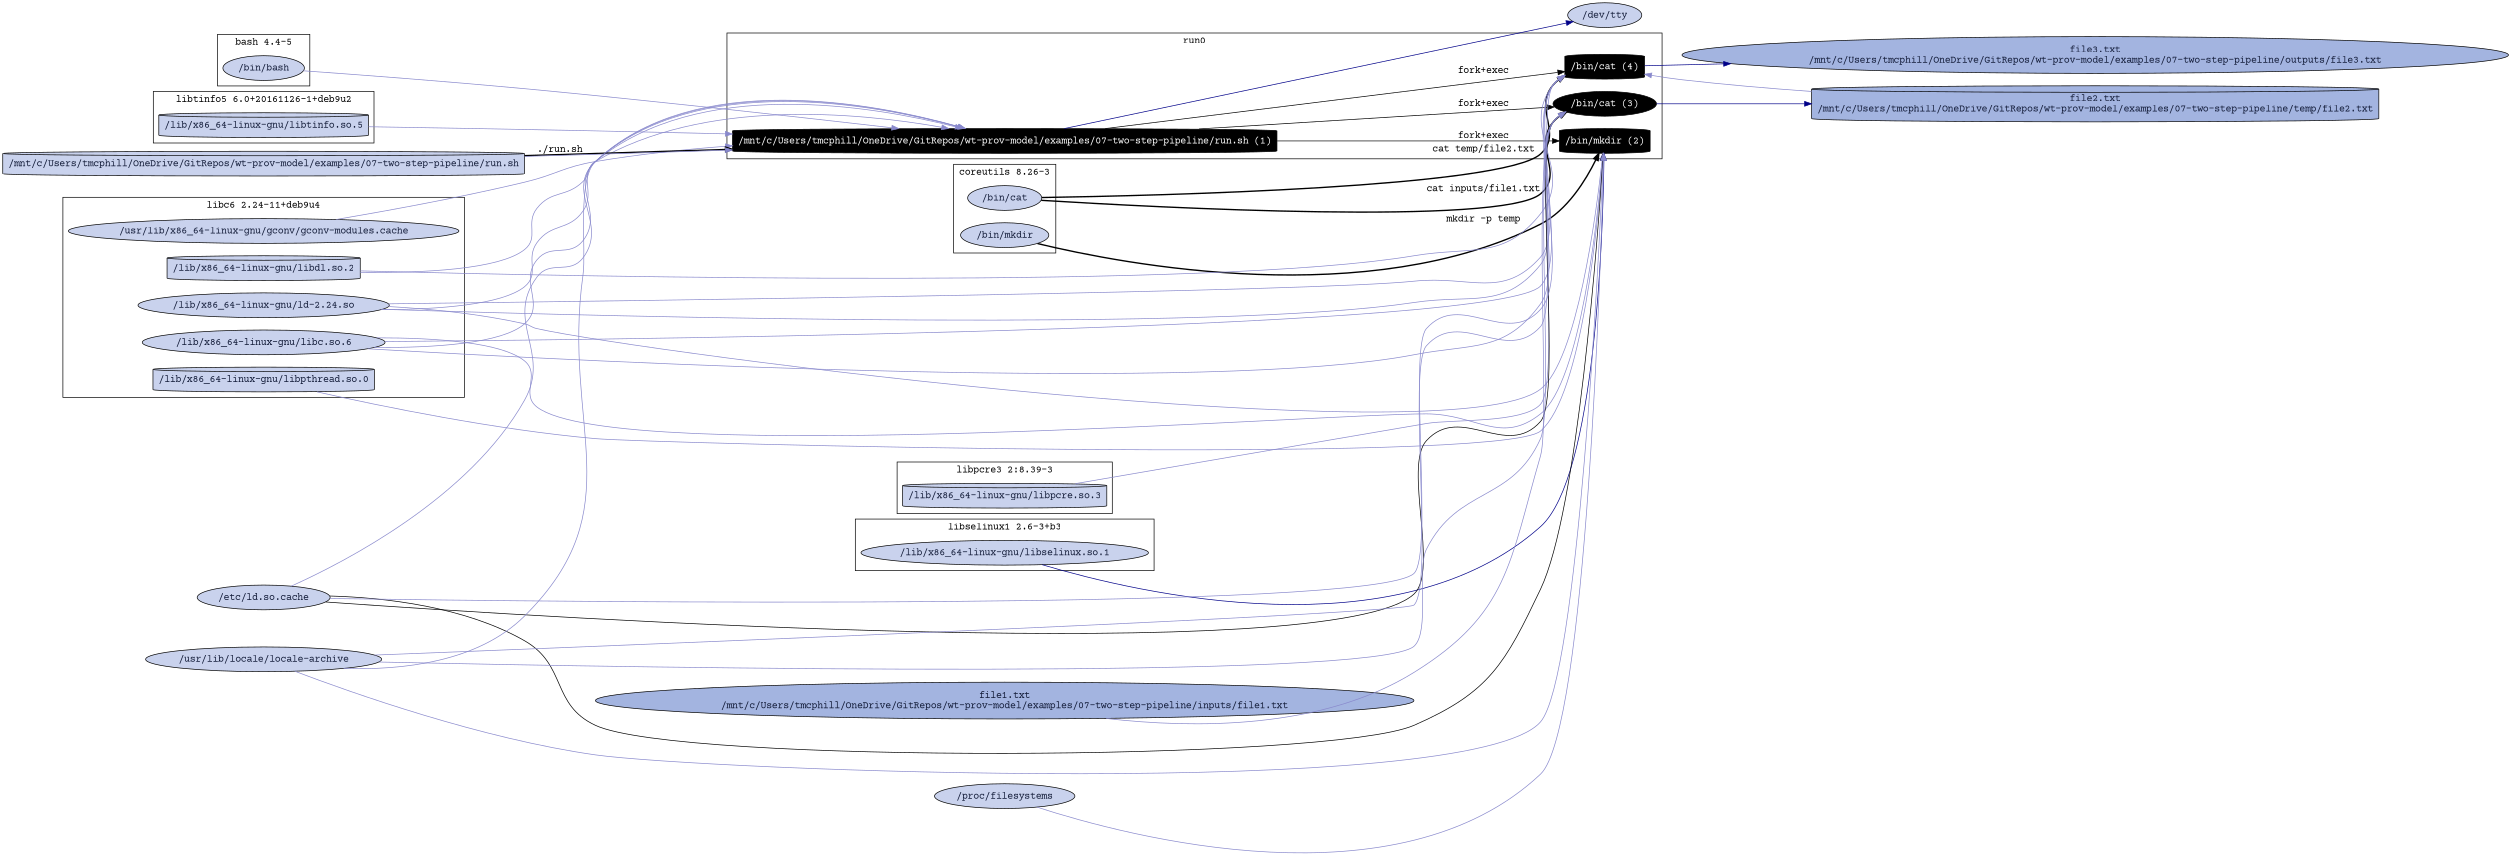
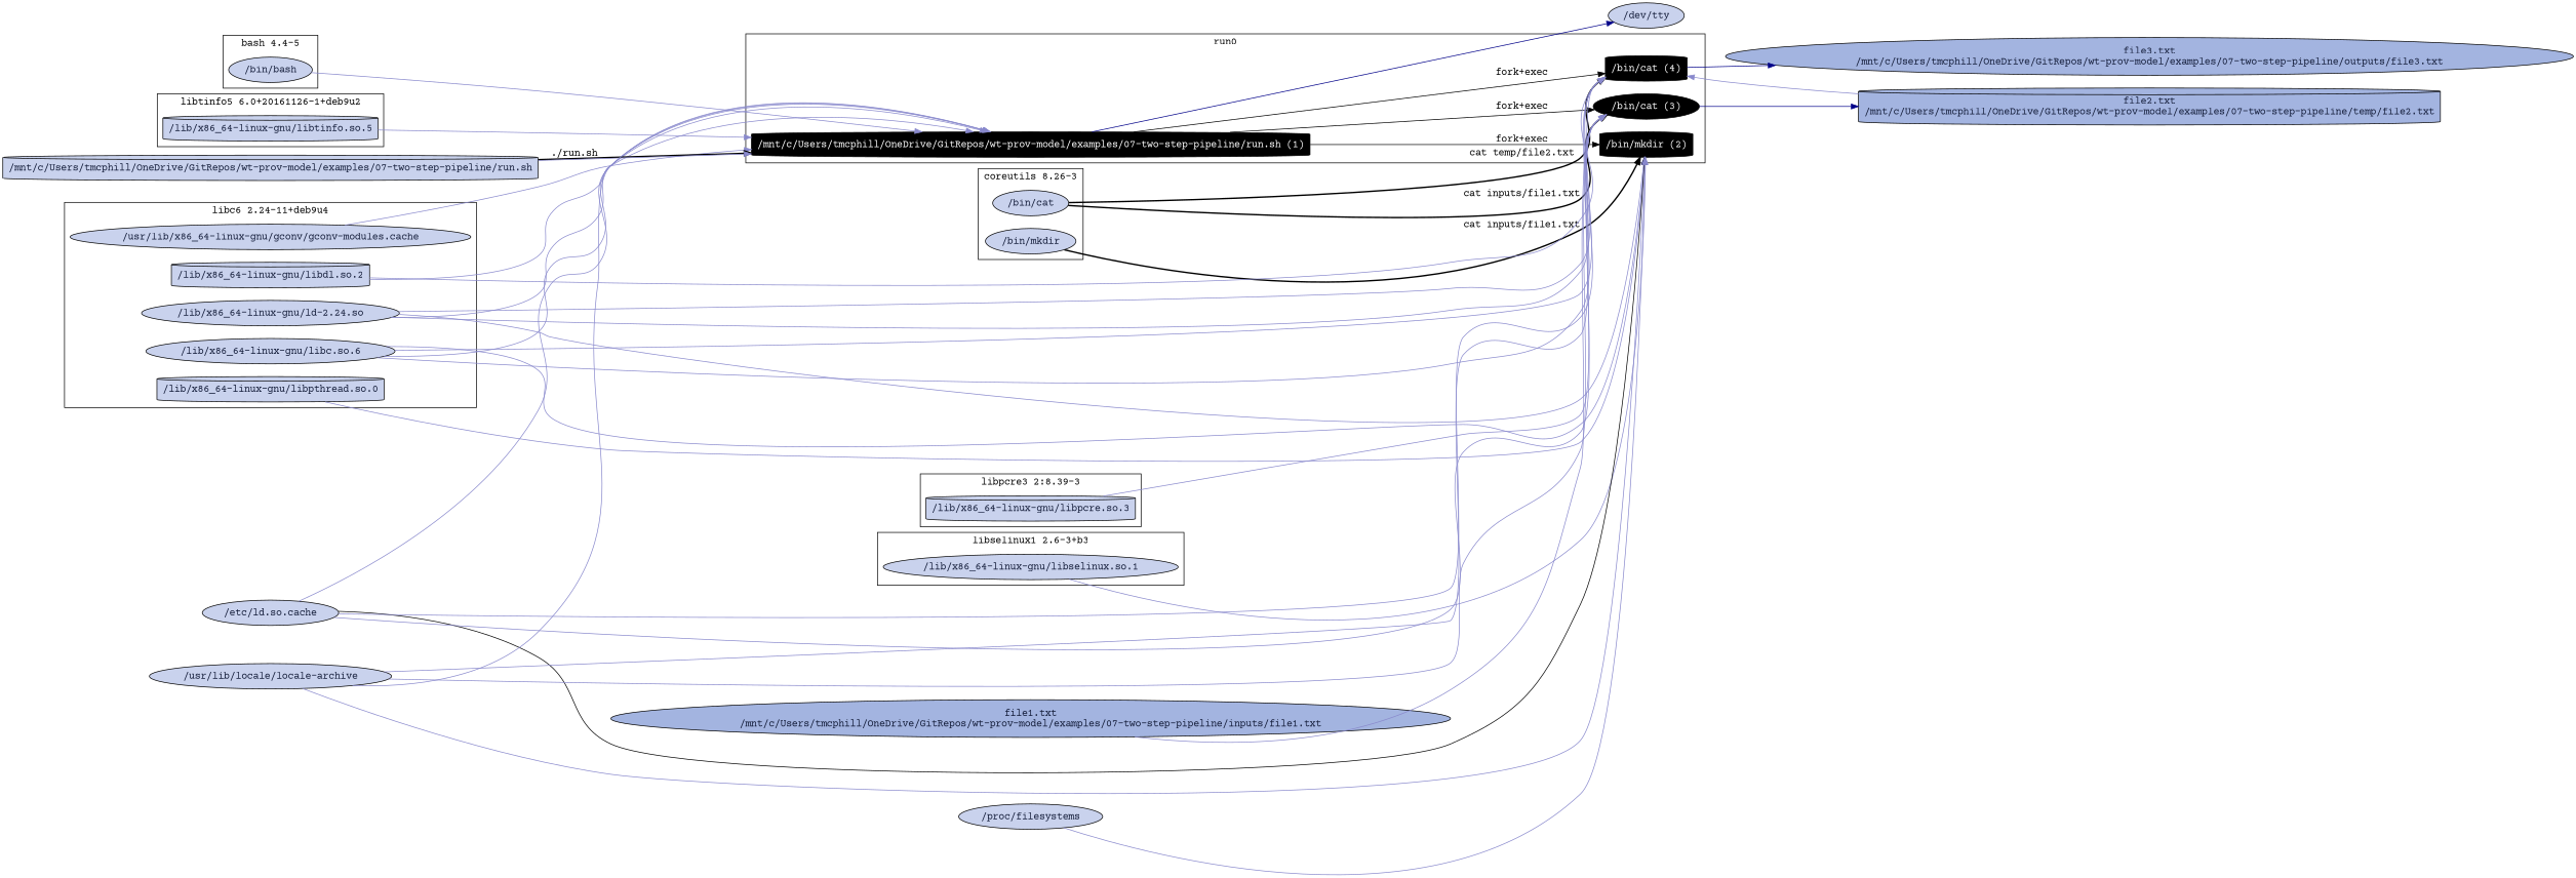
  digraph {
    fontname="Courier Prime"
    rankdir=LR
    node [fillcolor="#C9D2ED" fontcolor="#131C39" fontname="Courier Prime" shape=ellipse style="filled,rounded"]
    edge [fontname="Courier Prime" color="#8888CC"]
    n1 [fillcolor=black fontcolor=white label="/mnt/c/Users/tmcphill/OneDrive/GitRepos/wt-prov-model/examples/07-two-step-pipeline/run.sh (1)" shape=cylinder]
    n2 [fillcolor=black fontcolor=white label="/bin/mkdir (2)" shape=cylinder]
    n3 [fillcolor=black fontcolor=white label="/bin/cat (3)"]
    n4 [fillcolor=black fontcolor=white label="/bin/cat (4)" shape=cylinder]
    "/bin/bash"
    "/bin/cat"
    "/bin/mkdir"
    "/lib/x86_64-linux-gnu/ld-2.24.so"
    "/lib/x86_64-linux-gnu/libc.so.6"
    "/lib/x86_64-linux-gnu/libdl.so.2" [shape=cylinder]
    "/lib/x86_64-linux-gnu/libpthread.so.0" [shape=cylinder]
    "/usr/lib/x86_64-linux-gnu/gconv/gconv-modules.cache"
    "/lib/x86_64-linux-gnu/libpcre.so.3" [shape=cylinder]
    "/lib/x86_64-linux-gnu/libselinux.so.1"
    "/lib/x86_64-linux-gnu/libtinfo.so.5" [shape=cylinder]
    "/dev/tty"
    n17 [fillcolor="#A3B4E0" label="file2.txt\n/mnt/c/Users/tmcphill/OneDrive/GitRepos/wt-prov-model/examples/07-two-step-pipeline/temp/file2.txt" shape=cylinder]
    n18 [fillcolor="#A3B4E0" label="file3.txt\n/mnt/c/Users/tmcphill/OneDrive/GitRepos/wt-prov-model/examples/07-two-step-pipeline/outputs/file3.txt"]
    "/etc/ld.so.cache"
    n20 [fillcolor="#A3B4E0" label="file1.txt\n/mnt/c/Users/tmcphill/OneDrive/GitRepos/wt-prov-model/examples/07-two-step-pipeline/inputs/file1.txt"]
    "/mnt/c/Users/tmcphill/OneDrive/GitRepos/wt-prov-model/examples/07-two-step-pipeline/run.sh" [shape=cylinder]
    "/proc/filesystems"
    "/usr/lib/locale/locale-archive"
    subgraph cluster_1 {
      label=run0
      n1
      n2
      n3
      n4
    }
    subgraph cluster_2 {
      label="bash 4.4-5"
      "/bin/bash"
    }
    subgraph cluster_3 {
      label="coreutils 8.26-3"
      "/bin/cat"
      "/bin/mkdir"
    }
    subgraph cluster_4 {
      label="libc6 2.24-11+deb9u4"
      "/lib/x86_64-linux-gnu/ld-2.24.so"
      "/lib/x86_64-linux-gnu/libc.so.6"
      "/lib/x86_64-linux-gnu/libdl.so.2"
      "/lib/x86_64-linux-gnu/libpthread.so.0"
      "/usr/lib/x86_64-linux-gnu/gconv/gconv-modules.cache"
    }
    subgraph cluster_5 {
      label="libpcre3 2:8.39-3"
      "/lib/x86_64-linux-gnu/libpcre.so.3"
    }
    subgraph cluster_6 {
      label="libselinux1 2.6-3+b3"
      "/lib/x86_64-linux-gnu/libselinux.so.1"
    }
    subgraph cluster_7 {
      label="libtinfo5 6.0+20161126-1+deb9u2"
      "/lib/x86_64-linux-gnu/libtinfo.so.5"
    }
    n1 -> n2 [label="fork+exec" color=""]
    n1 -> n3 [label="fork+exec" color=""]
    n1 -> n4 [label="fork+exec" color=""]
    n1 -> "/dev/tty" [color="#000088"]
    n3 -> n17 [color="#000088"]
    n4 -> n18 [color="#000088"]
    "/bin/bash" -> n1
    "/bin/cat" -> n3 [label="cat inputs/file1.txt" style=bold color=""]
    "/bin/cat" -> n4 [label="cat temp/file2.txt" style=bold color=""]
-   "/bin/mkdir" -> n2 [label="mkdir -p temp" style=bold color=""]
+   "/bin/mkdir" -> n2 [label="cat inputs/file1.txt" style=bold color=""]
    "/lib/x86_64-linux-gnu/ld-2.24.so" -> n1
    "/lib/x86_64-linux-gnu/ld-2.24.so" -> n2
    "/lib/x86_64-linux-gnu/ld-2.24.so" -> n3
    "/lib/x86_64-linux-gnu/ld-2.24.so" -> n4
    "/lib/x86_64-linux-gnu/libc.so.6" -> n1
    "/lib/x86_64-linux-gnu/libc.so.6" -> n2
    "/lib/x86_64-linux-gnu/libc.so.6" -> n3
    "/lib/x86_64-linux-gnu/libc.so.6" -> n4
    "/lib/x86_64-linux-gnu/libdl.so.2" -> n1
    "/lib/x86_64-linux-gnu/libdl.so.2" -> n4
    "/lib/x86_64-linux-gnu/libpthread.so.0" -> n2
    "/usr/lib/x86_64-linux-gnu/gconv/gconv-modules.cache" -> n1
    "/lib/x86_64-linux-gnu/libpcre.so.3" -> n3
-   "/lib/x86_64-linux-gnu/libselinux.so.1" -> n2 [color="#000088"]
+   "/lib/x86_64-linux-gnu/libselinux.so.1" -> n2
    "/lib/x86_64-linux-gnu/libtinfo.so.5" -> n1
    n17 -> n4
    "/etc/ld.so.cache" -> n1
    "/etc/ld.so.cache" -> n2 [color=black]
-   "/etc/ld.so.cache" -> n3 [color=black]
+   "/etc/ld.so.cache" -> n3
    "/etc/ld.so.cache" -> n4
    n20 -> n3
    "/mnt/c/Users/tmcphill/OneDrive/GitRepos/wt-prov-model/examples/07-two-step-pipeline/run.sh" -> n1 [label="./run.sh" style=bold color=""]
    "/mnt/c/Users/tmcphill/OneDrive/GitRepos/wt-prov-model/examples/07-two-step-pipeline/run.sh" -> n1
    "/proc/filesystems" -> n2
    "/usr/lib/locale/locale-archive" -> n1
    "/usr/lib/locale/locale-archive" -> n2
    "/usr/lib/locale/locale-archive" -> n3
    "/usr/lib/locale/locale-archive" -> n4
  }
